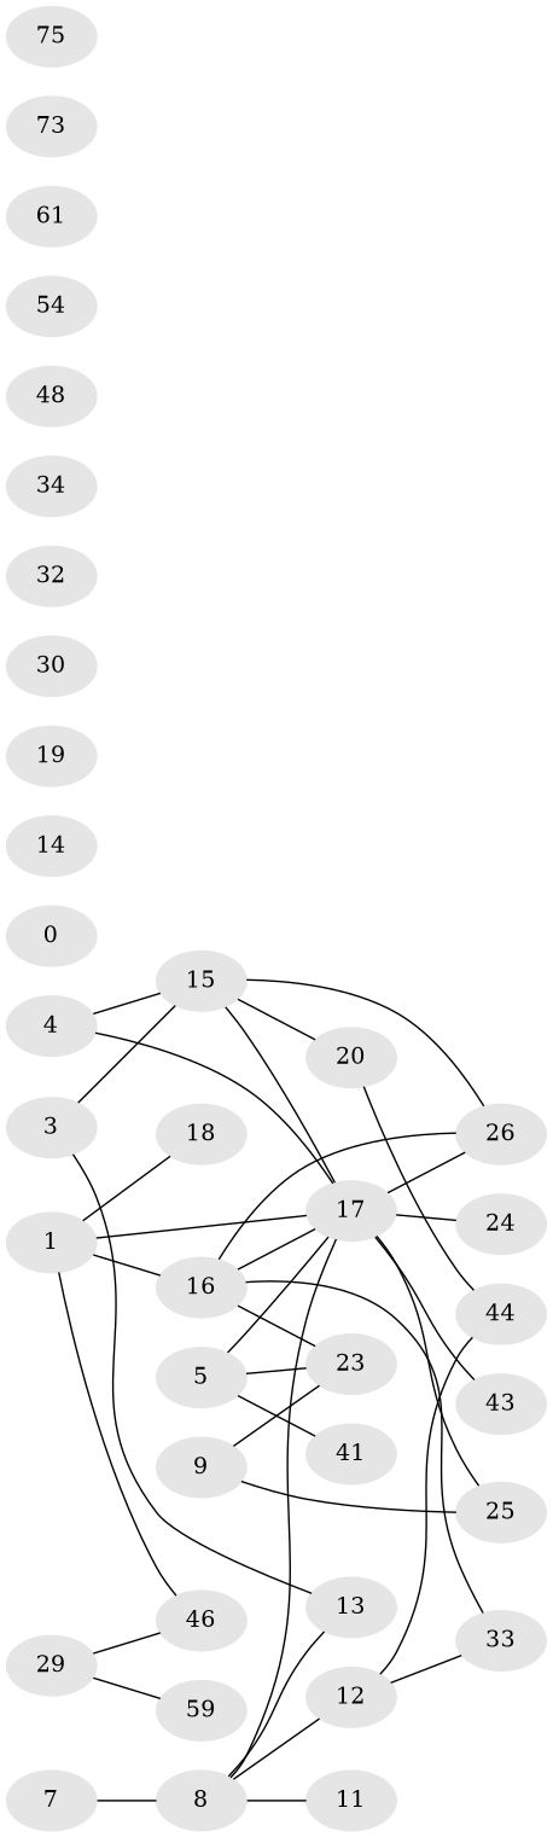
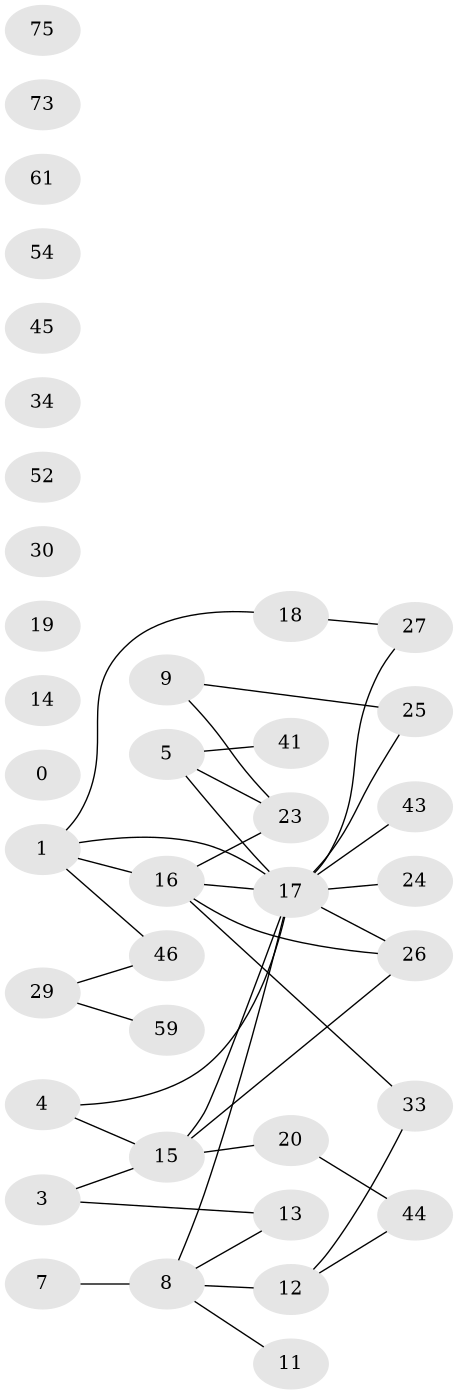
  graph {
    rankdir=LR
    node [color=gray90 style=filled]
    1 [super="+10+2+33"]
    16 [super="+56"]
    17 [super="+74+58+38"]
    18 [super="+67+76"]
    46
    23 [super="+72"]
    n7 [label=33 super="+51"]
    26 [super="+35"]
    25 [super="+49"]
    24
+   27 [super="+37"]
    43
    13 [super="+68"]
    3
    15 [super="+52+40+31"]
    20 [super="+22"]
    4 [super="+63"]
    5
    41
    n20 [label=0 super="+42"]
    7 [super="+64"]
    8 [super="+21"]
    11
    12 [super="+36"]
    44 [super="+47"]
    9
    14
    19
    29
    59 [super="+60"]
    30
-   32 [super="+77+50"]
+   32 [super="+77+50" label=52]
    34
-   45 [label=48]
+   45
    54 [super="+57"]
    61
    73
    75
    1 -- 16
    1 -- 17
    1 -- 18
    1 -- 46
    16 -- 17
    16 -- 23
    16 -- n7
    16 -- 26
    17 -- 26 [weight=3]
    17 -- 25
    17 -- 24
+   17 -- 27
    17 -- 43
+   18 -- 27
    3 -- 13
    3 -- 15
    15 -- 17
    15 -- 26
    15 -- 20
    20 -- 44
    4 -- 17
    4 -- 15
    5 -- 17
    5 -- 23
    5 -- 41
    7 -- 8 [weight=2]
    8 -- 17 [weight=2]
    8 -- 13
    8 -- 11
    8 -- 12
    12 -- n7
    12 -- 44
    9 -- 23
    9 -- 25
    29 -- 46
    29 -- 59
  }
